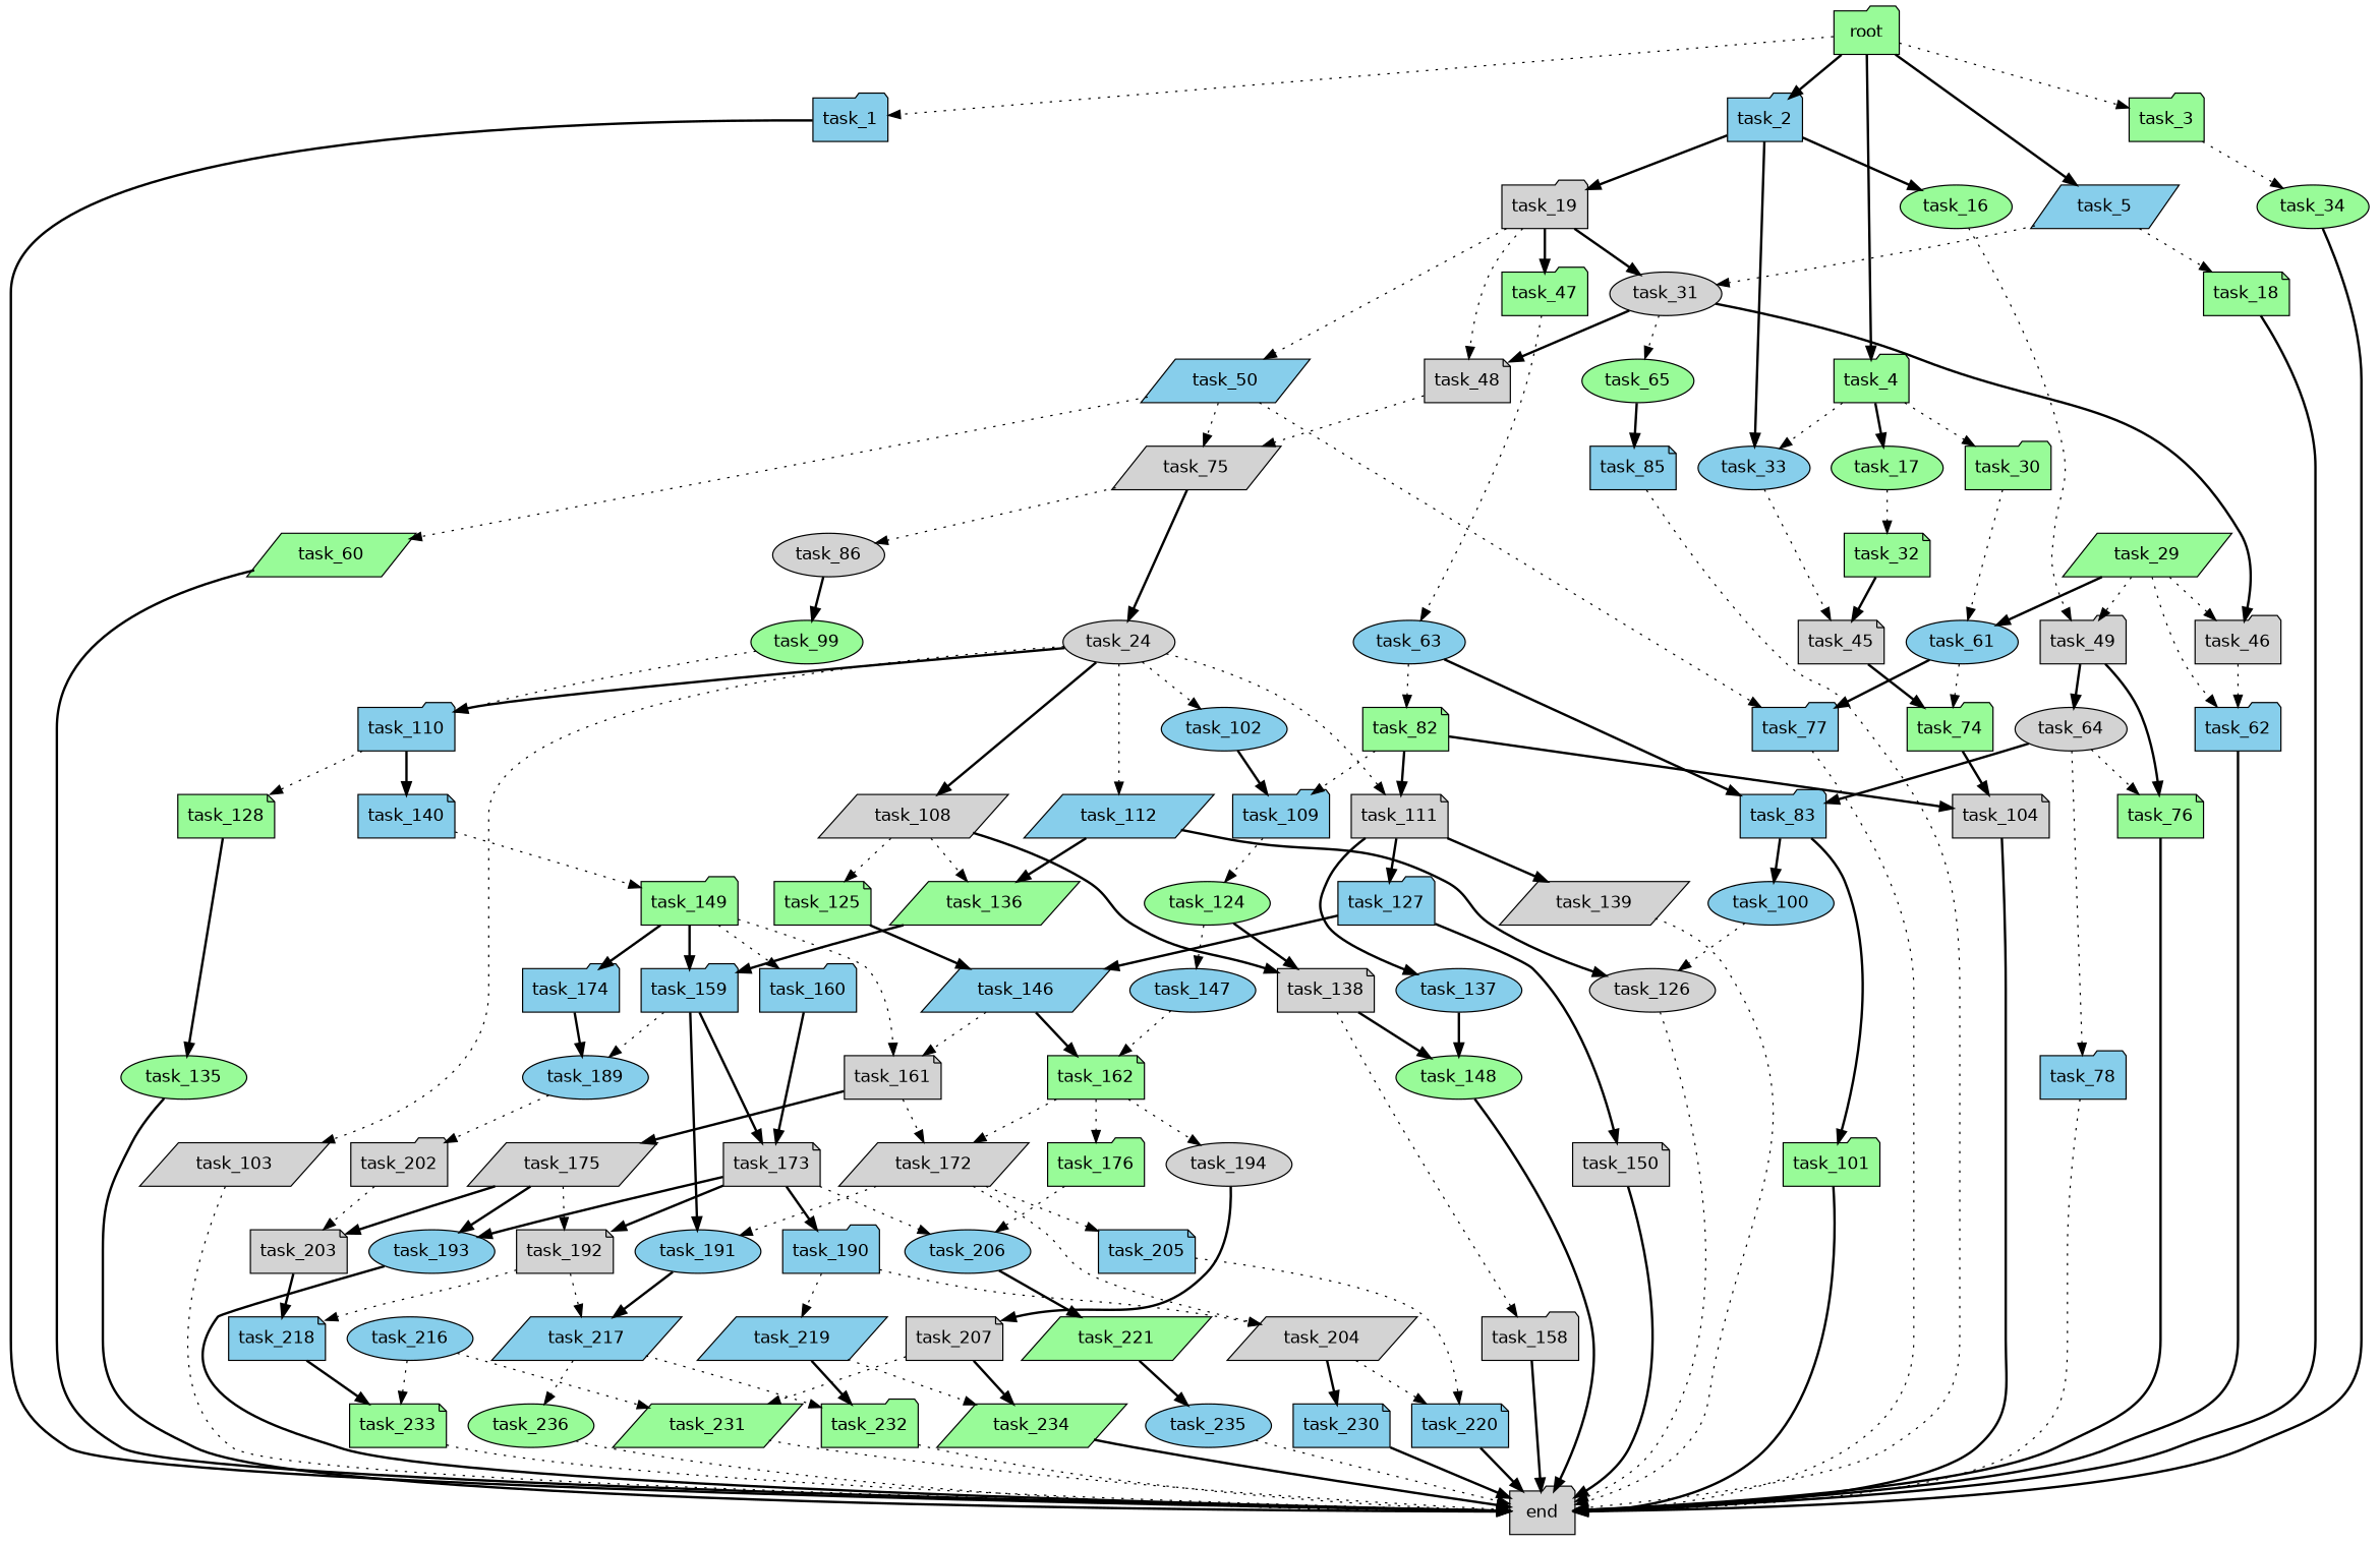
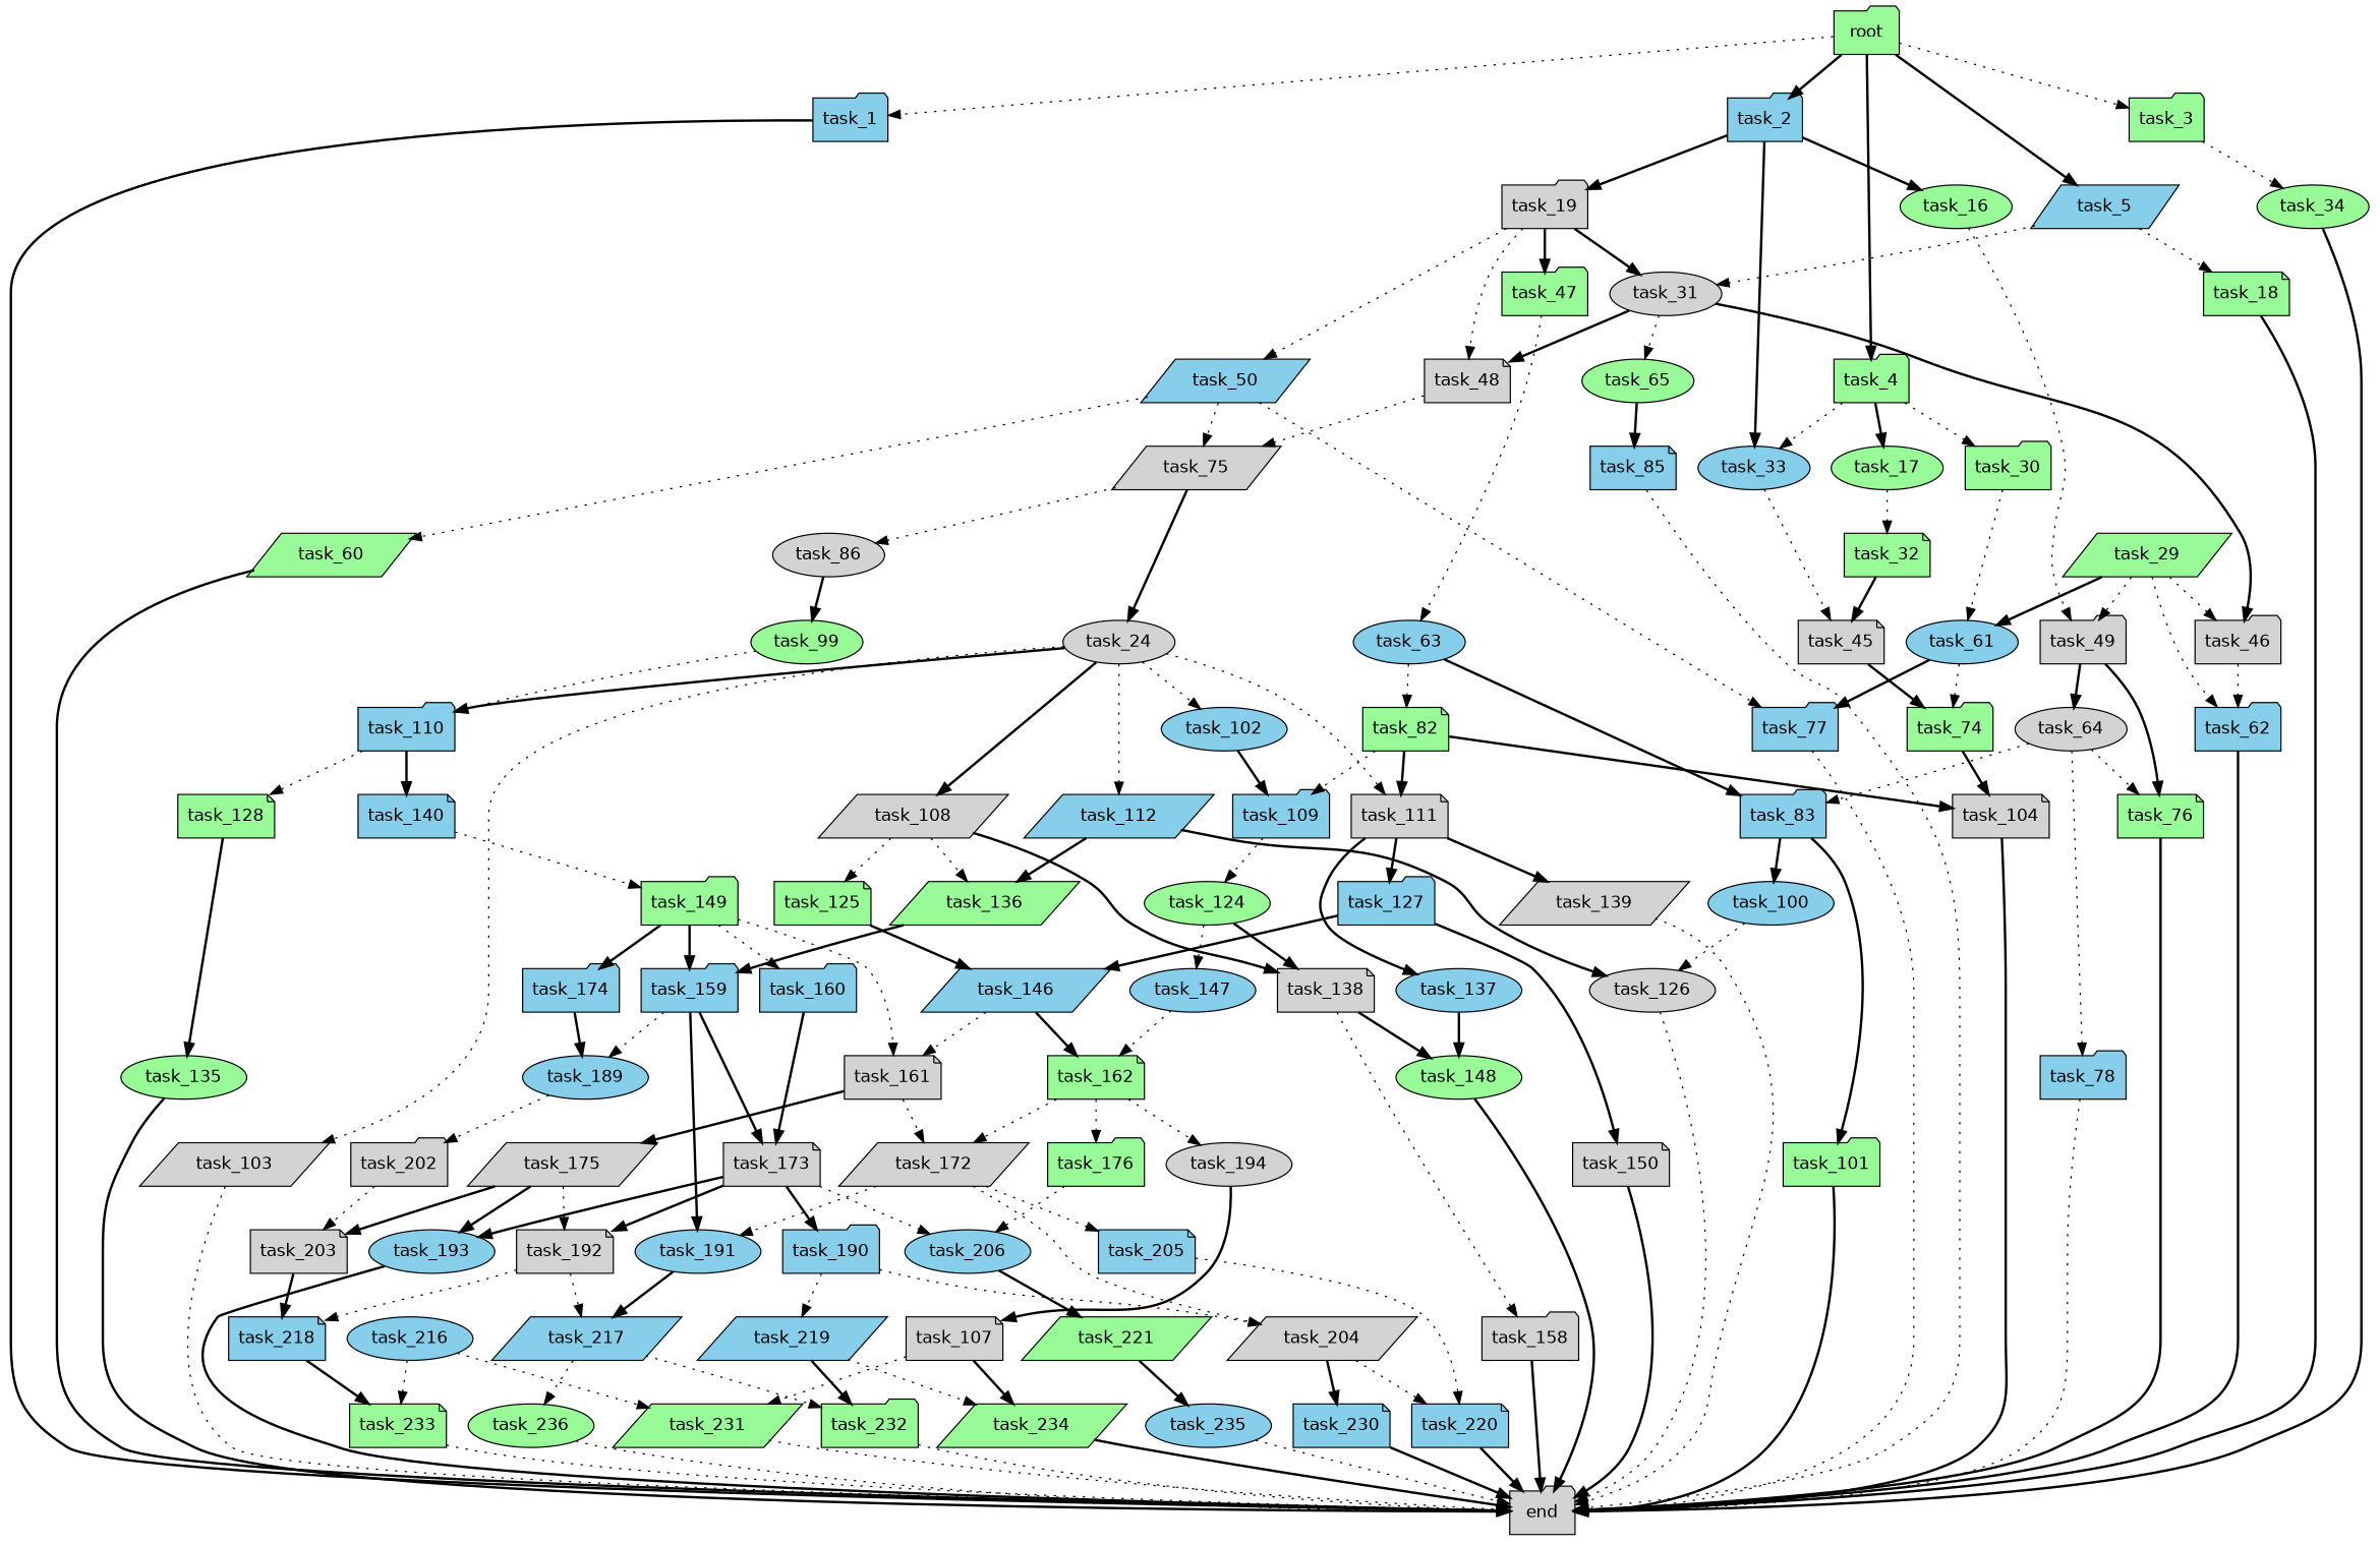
  digraph {
    fontname="DejaVu Sans"
    node [fillcolor=skyblue fontname="DejaVu Sans" shape=folder style=filled]
    edge [fontname="DejaVu Sans" style=dotted]
    root [fillcolor=palegreen]
    task_1
    task_2
    task_3 [fillcolor=palegreen]
    task_4 [fillcolor=palegreen]
    task_5 [shape=parallelogram]
    end [fillcolor=lightgrey]
    task_16 [fillcolor=palegreen shape=ellipse]
    task_19 [fillcolor=lightgrey]
    task_33 [shape=ellipse]
    task_34 [fillcolor=palegreen shape=ellipse]
    task_17 [fillcolor=palegreen shape=ellipse]
    task_30 [fillcolor=palegreen]
    task_18 [fillcolor=palegreen shape=note]
    task_31 [fillcolor=lightgrey shape=ellipse]
    task_49 [fillcolor=lightgrey]
    task_47 [fillcolor=palegreen]
    task_48 [fillcolor=lightgrey shape=note]
    task_50 [shape=parallelogram]
    task_45 [fillcolor=lightgrey shape=note]
    task_32 [fillcolor=palegreen shape=note]
    task_61 [shape=ellipse]
    task_46 [fillcolor=lightgrey]
    task_65 [fillcolor=palegreen shape=ellipse]
    task_64 [fillcolor=lightgrey shape=ellipse]
    task_76 [fillcolor=palegreen shape=note]
    task_63 [shape=ellipse]
    task_75 [fillcolor=lightgrey shape=parallelogram]
    task_60 [fillcolor=palegreen shape=parallelogram]
    task_77
    task_74 [fillcolor=palegreen]
    task_29 [fillcolor=palegreen shape=parallelogram]
    task_62
    task_85 [shape=note]
    task_83
    task_78
    task_82 [fillcolor=palegreen shape=note]
    n38 [fillcolor=lightgrey label=task_24 shape=ellipse]
    task_86 [fillcolor=lightgrey shape=ellipse]
    task_104 [fillcolor=lightgrey shape=note]
    task_109
    task_111 [fillcolor=lightgrey shape=note]
    task_100 [shape=ellipse]
    task_101 [fillcolor=palegreen]
    task_102 [shape=ellipse]
    task_103 [fillcolor=lightgrey shape=parallelogram]
    task_108 [fillcolor=lightgrey shape=parallelogram]
    task_110
    task_112 [shape=parallelogram]
    task_99 [fillcolor=palegreen shape=ellipse]
    task_124 [fillcolor=palegreen shape=ellipse]
    task_127
    task_137 [shape=ellipse]
    task_139 [fillcolor=lightgrey shape=parallelogram]
    task_126 [fillcolor=lightgrey shape=ellipse]
    task_125 [fillcolor=palegreen shape=note]
    task_136 [fillcolor=palegreen shape=parallelogram]
    task_138 [fillcolor=lightgrey shape=note]
    task_128 [fillcolor=palegreen shape=note]
    task_140 [shape=note]
    task_147 [shape=ellipse]
    task_146 [shape=parallelogram]
    task_150 [fillcolor=lightgrey shape=note]
    task_148 [fillcolor=palegreen shape=ellipse]
    task_159
    task_158 [fillcolor=lightgrey]
    task_135 [fillcolor=palegreen shape=ellipse]
    task_149 [fillcolor=palegreen]
    task_162 [fillcolor=palegreen shape=note]
    task_161 [fillcolor=lightgrey shape=note]
    task_173 [fillcolor=lightgrey shape=note]
    task_189 [shape=ellipse]
    task_191 [shape=ellipse]
    task_160
    task_174
    task_172 [fillcolor=lightgrey shape=parallelogram]
    task_176 [fillcolor=palegreen]
    task_194 [fillcolor=lightgrey shape=ellipse]
    task_175 [fillcolor=lightgrey shape=parallelogram]
    task_190
    task_192 [fillcolor=lightgrey shape=note]
    task_193 [shape=ellipse]
    task_206 [shape=ellipse]
    task_202 [fillcolor=lightgrey]
    task_217 [shape=parallelogram]
    task_204 [fillcolor=lightgrey shape=parallelogram]
    task_205 [shape=note]
    task_203 [fillcolor=lightgrey shape=note]
-   task_207 [fillcolor=lightgrey shape=note]
+   task_207 [fillcolor=lightgrey shape=note label=task_107]
    task_219 [shape=parallelogram]
    task_218 [shape=note]
    task_221 [fillcolor=palegreen shape=parallelogram]
    task_232 [fillcolor=palegreen]
    task_236 [fillcolor=palegreen shape=ellipse]
    task_220 [shape=note]
    task_230 [shape=note]
    task_234 [fillcolor=palegreen shape=parallelogram]
    task_231 [fillcolor=palegreen shape=parallelogram]
    task_233 [fillcolor=palegreen shape=note]
    task_235 [shape=ellipse]
    task_216 [shape=ellipse]
    root -> task_1
    root -> task_2 [style=bold]
    root -> task_3
    root -> task_4 [style=bold]
    root -> task_5 [style=bold]
    task_1 -> end [style=bold]
    task_2 -> task_16 [style=bold]
    task_2 -> task_19 [style=bold]
    task_2 -> task_33 [style=bold]
    task_3 -> task_34
    task_4 -> task_33
    task_4 -> task_17 [style=bold]
    task_4 -> task_30
    task_5 -> task_18
    task_5 -> task_31
    task_16 -> task_49
    task_19 -> task_31 [style=bold]
    task_19 -> task_47 [style=bold]
    task_19 -> task_48
    task_19 -> task_50
    task_33 -> task_45
    task_34 -> end [style=bold]
    task_17 -> task_32
    task_30 -> task_61
    task_18 -> end [style=bold]
    task_31 -> task_48 [style=bold]
    task_31 -> task_46 [style=bold]
    task_31 -> task_65
    task_49 -> task_64 [style=bold]
    task_49 -> task_76 [style=bold]
    task_47 -> task_63
    task_48 -> task_75
    task_50 -> task_75
    task_50 -> task_60
    task_50 -> task_77
    task_45 -> task_74 [style=bold]
    task_32 -> task_45 [style=bold]
    task_61 -> task_77 [style=bold]
    task_61 -> task_74
    task_46 -> task_62
    task_65 -> task_85 [style=bold]
    task_64 -> task_76
-   task_64 -> task_83 [style=bold]
+   task_64 -> task_83
    task_64 -> task_78
    task_76 -> end [style=bold]
    task_63 -> task_83 [style=bold]
    task_63 -> task_82
    task_75 -> n38 [style=bold]
    task_75 -> task_86
    task_60 -> end [style=bold]
    task_77 -> end
    task_74 -> task_104 [style=bold]
    task_29 -> task_49
    task_29 -> task_61 [style=bold]
    task_29 -> task_46
    task_29 -> task_62
    task_62 -> end [style=bold]
    task_85 -> end
    task_83 -> task_100 [style=bold]
    task_83 -> task_101 [style=bold]
    task_78 -> end
    task_82 -> task_104 [style=bold]
    task_82 -> task_109
    task_82 -> task_111 [style=bold]
    n38 -> task_111
    n38 -> task_102
    n38 -> task_103
    n38 -> task_108 [style=bold]
    n38 -> task_110 [style=bold]
    n38 -> task_112
    task_86 -> task_99 [style=bold]
    task_104 -> end [style=bold]
    task_109 -> task_124
    task_111 -> task_127 [style=bold]
    task_111 -> task_137 [style=bold]
    task_111 -> task_139 [style=bold]
    task_100 -> task_126
    task_101 -> end [style=bold]
    task_102 -> task_109 [style=bold]
    task_103 -> end
    task_108 -> task_125
    task_108 -> task_136
    task_108 -> task_138 [style=bold]
    task_110 -> task_128
    task_110 -> task_140 [style=bold]
    task_112 -> task_126 [style=bold]
    task_112 -> task_136 [style=bold]
    task_99 -> task_110
    task_124 -> task_138 [style=bold]
    task_124 -> task_147
    task_127 -> task_146 [style=bold]
    task_127 -> task_150 [style=bold]
    task_137 -> task_148 [style=bold]
    task_139 -> end
    task_126 -> end
    task_125 -> task_146 [style=bold]
    task_136 -> task_159 [style=bold]
    task_138 -> task_148 [style=bold]
    task_138 -> task_158
    task_128 -> task_135 [style=bold]
    task_140 -> task_149
    task_147 -> task_162
    task_146 -> task_162 [style=bold]
    task_146 -> task_161
    task_150 -> end [style=bold]
    task_148 -> end [style=bold]
    task_159 -> task_173 [style=bold]
    task_159 -> task_189
    task_159 -> task_191 [style=bold]
    task_158 -> end [style=bold]
    task_135 -> end [style=bold]
    task_149 -> task_159 [style=bold]
    task_149 -> task_161
    task_149 -> task_160
    task_149 -> task_174 [style=bold]
    task_162 -> task_172
    task_162 -> task_176
    task_162 -> task_194
    task_161 -> task_172
    task_161 -> task_175 [style=bold]
    task_173 -> task_190 [style=bold]
    task_173 -> task_192 [style=bold]
    task_173 -> task_193 [style=bold]
    task_173 -> task_206
    task_189 -> task_202
    task_191 -> task_217 [style=bold]
    task_160 -> task_173 [style=bold]
    task_174 -> task_189 [style=bold]
    task_172 -> task_191
    task_172 -> task_204
    task_172 -> task_205
    task_176 -> task_206
    task_194 -> task_207 [style=bold]
    task_175 -> task_192
    task_175 -> task_193 [style=bold]
    task_175 -> task_203 [style=bold]
    task_190 -> task_204
    task_190 -> task_219
    task_192 -> task_217
    task_192 -> task_218
    task_193 -> end [style=bold]
    task_206 -> task_221 [style=bold]
    task_202 -> task_203
    task_217 -> task_232
    task_217 -> task_236
    task_204 -> task_220
    task_204 -> task_230 [style=bold]
    task_205 -> task_220
    task_203 -> task_218 [style=bold]
    task_207 -> task_234 [style=bold]
    task_207 -> task_231
    task_219 -> task_232 [style=bold]
    task_219 -> task_234
    task_218 -> task_233 [style=bold]
    task_221 -> task_235 [style=bold]
    task_232 -> end
    task_236 -> end
    task_220 -> end [style=bold]
    task_230 -> end [style=bold]
    task_234 -> end [style=bold]
    task_231 -> end
    task_233 -> end
    task_235 -> end
    task_216 -> task_231
    task_216 -> task_233
  }
